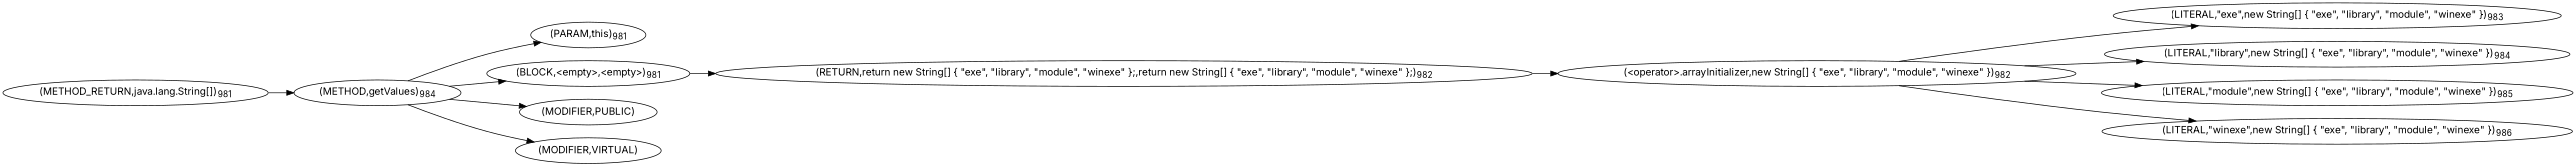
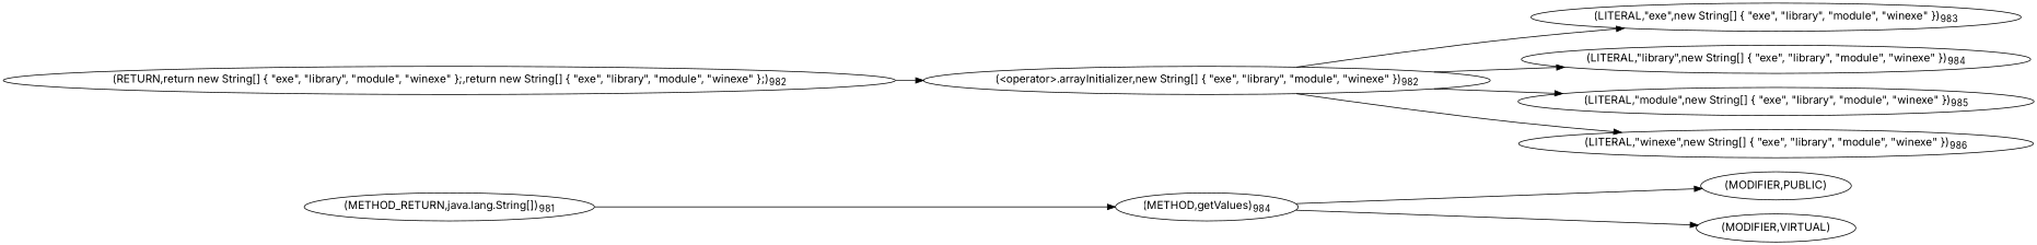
  digraph {
    fontname=Inter
    rankdir=LR
    node [fontname=Inter]
    edge [fontname=Inter]
    n1 [label=<(METHOD,getValues)<SUB>984</SUB>>]
-   n2 [label=<(PARAM,this)<SUB>981</SUB>>]
-   n3 [label=<(BLOCK,&lt;empty&gt;,&lt;empty&gt;)<SUB>981</SUB>>]
    n4 [label=<(MODIFIER,PUBLIC)>]
    n5 [label=<(MODIFIER,VIRTUAL)>]
    n6 [label=<(RETURN,return new String[] { &quot;exe&quot;, &quot;library&quot;, &quot;module&quot;, &quot;winexe&quot; };,return new String[] { &quot;exe&quot;, &quot;library&quot;, &quot;module&quot;, &quot;winexe&quot; };)<SUB>982</SUB>>]
    n7 [label=<(METHOD_RETURN,java.lang.String[])<SUB>981</SUB>>]
    n8 [label=<(&lt;operator&gt;.arrayInitializer,new String[] { &quot;exe&quot;, &quot;library&quot;, &quot;module&quot;, &quot;winexe&quot; })<SUB>982</SUB>>]
    n9 [label=<(LITERAL,&quot;exe&quot;,new String[] { &quot;exe&quot;, &quot;library&quot;, &quot;module&quot;, &quot;winexe&quot; })<SUB>983</SUB>>]
    n10 [label=<(LITERAL,&quot;library&quot;,new String[] { &quot;exe&quot;, &quot;library&quot;, &quot;module&quot;, &quot;winexe&quot; })<SUB>984</SUB>>]
    n11 [label=<(LITERAL,&quot;module&quot;,new String[] { &quot;exe&quot;, &quot;library&quot;, &quot;module&quot;, &quot;winexe&quot; })<SUB>985</SUB>>]
    n12 [label=<(LITERAL,&quot;winexe&quot;,new String[] { &quot;exe&quot;, &quot;library&quot;, &quot;module&quot;, &quot;winexe&quot; })<SUB>986</SUB>>]
-   n1 -> n2
-   n1 -> n3
    n1 -> n4
    n1 -> n5
-   n3 -> n6
    n6 -> n8
    n7 -> n1
    n8 -> n9
    n8 -> n10
    n8 -> n11
    n8 -> n12
  }
